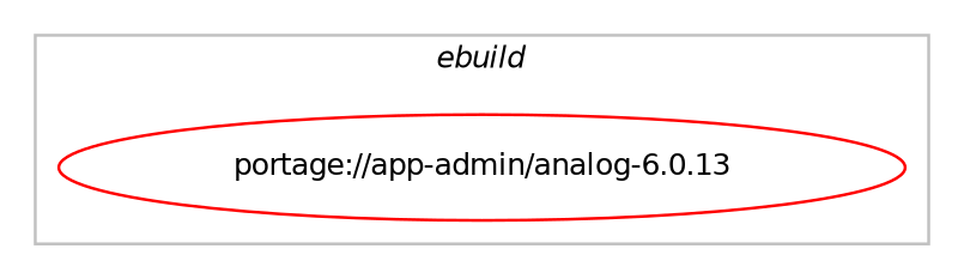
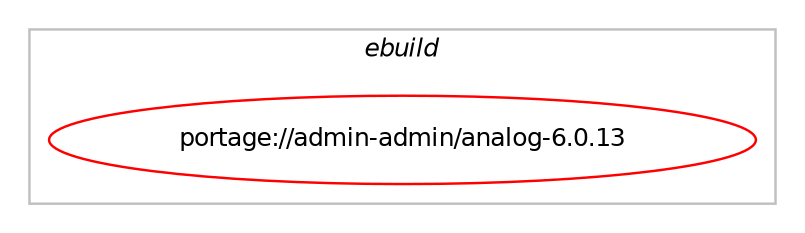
  digraph {
    compound=true
    concentrate=true
    fontname=Helvetica
    fontsize=10
    newrank=true
    rankdir=LR
    ranksep=1.5
-   n1 [color=red fontname=Helvetica fontsize=10 label="portage://app-admin/analog-6.0.13" width=4]
+   n1 [color=red fontname=Helvetica fontsize=10 label="portage://admin-admin/analog-6.0.13" width=4]
    subgraph cluster_1 {
      color=gray
      label=<<i>ebuild</i>>
      n1
    }
    subgraph cluster_2 {
      color=gray
      label=<<i>dependencies</i>>
      subgraph cluster_3 {
        color=gray
        fillcolor="#eeeeee"
        label=<<i>compile</i>>
        style=filled
      }
      subgraph cluster_4 {
        color=gray
        fillcolor="#eeeeee"
        label=<<i>compile and run</i>>
        style=filled
      }
      subgraph cluster_5 {
        color=gray
        fillcolor="#eeeeee"
        label=<<i>run</i>>
        style=filled
      }
    }
    subgraph cluster_6 {
      color=gray
      label=<<i>candidates</i>>
      rank=same
    }
  }
